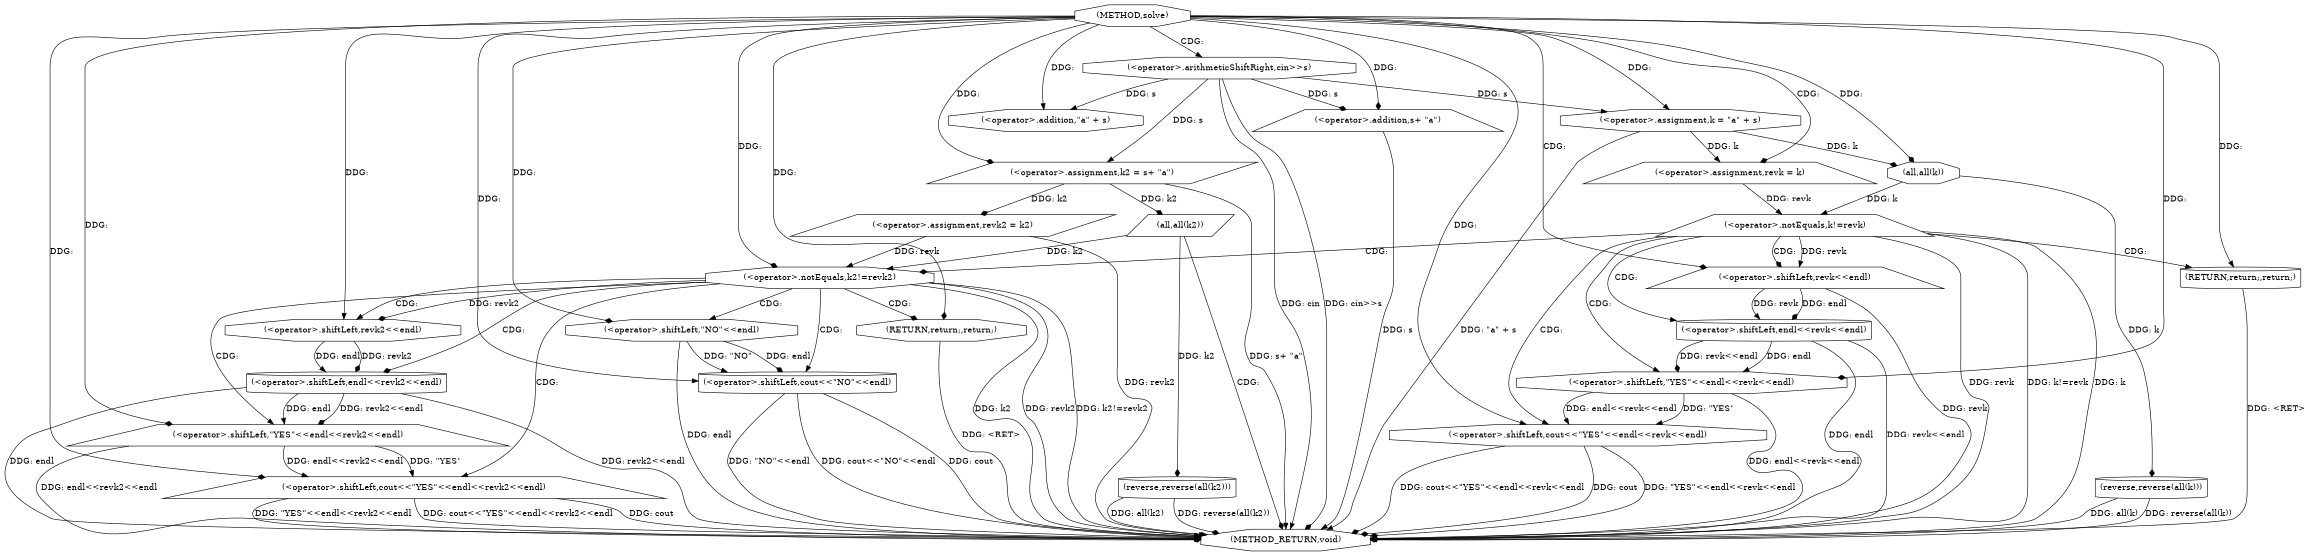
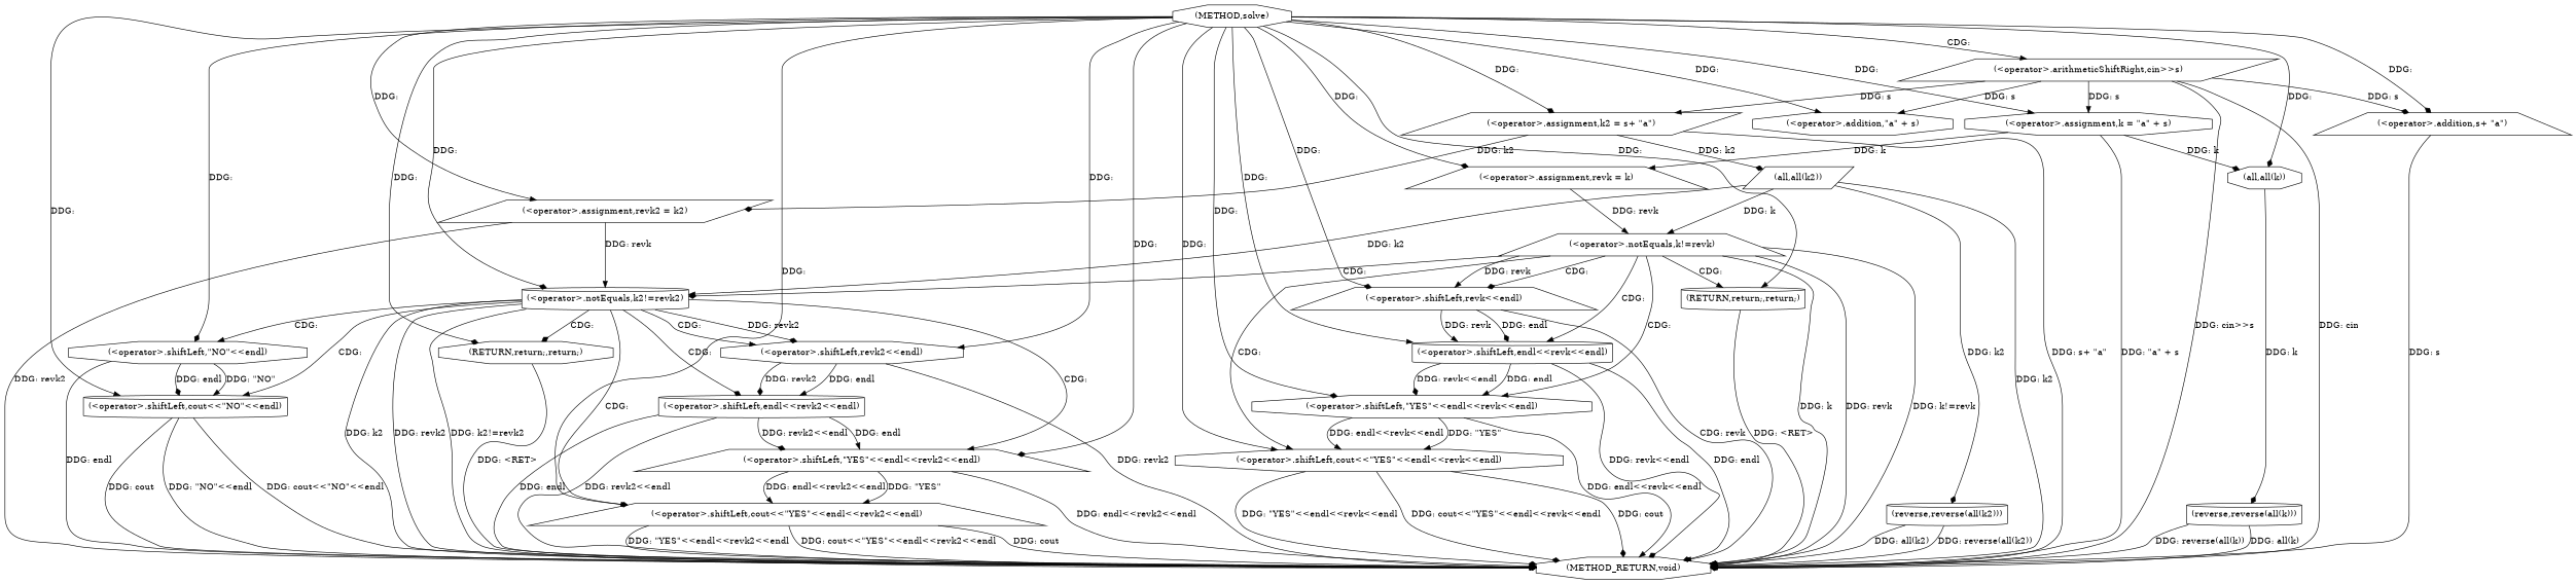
  digraph {
    fontname="DejaVu Serif"
    node [fontname="DejaVu Serif" shape=octagon]
    edge [arrowhead=normal fontname="DejaVu Serif"]
    n1 [label="(METHOD,solve)"]
-   n2 [label="(<operator>.arithmeticShiftRight,cin>>s)"]
+   n2 [label="(<operator>.arithmeticShiftRight,cin>>s)" shape=parallelogram]
    n3 [label="(<operator>.assignment,k = \"a\" + s)"]
    n4 [label="(<operator>.assignment,k2 = s+ \"a\")" shape=parallelogram]
    n5 [label="(<operator>.assignment,revk = k)" shape=trapezium]
    n6 [label="(<operator>.assignment,revk2 = k2)" shape=parallelogram]
    n7 [label="(<operator>.shiftLeft,cout<<\"NO\"<<endl)" shape=cylinder]
-   n8 [label="(<operator>.notEquals,k2!=revk2)"]
+   n8 [label="(<operator>.notEquals,k2!=revk2)" shape=cylinder]
    n9 [label="(<operator>.addition,\"a\" + s)"]
    n10 [label="(<operator>.addition,s+ \"a\")" shape=trapezium]
    n11 [label="(all,all(k))"]
    n12 [label="(<operator>.shiftLeft,cout<<\"YES\"<<endl<<revk<<endl)"]
    n13 [label="(RETURN,return;,return;)" shape=cylinder]
    n14 [label="(<operator>.shiftLeft,cout<<\"YES\"<<endl<<revk2<<endl)" shape=trapezium]
    n15 [label="(RETURN,return;,return;)"]
    n16 [label="(<operator>.shiftLeft,\"NO\"<<endl)"]
    n17 [label="(<operator>.shiftLeft,\"YES\"<<endl<<revk<<endl)"]
    n18 [label="(<operator>.shiftLeft,\"YES\"<<endl<<revk2<<endl)" shape=trapezium]
    n19 [label="(<operator>.shiftLeft,endl<<revk<<endl)" shape=cylinder]
    n20 [label="(<operator>.shiftLeft,revk<<endl)" shape=trapezium]
    n21 [label="(<operator>.shiftLeft,revk2<<endl)"]
    n22 [label="(METHOD_RETURN,void)"]
    n23 [label="(all,all(k2))" shape=parallelogram]
    n24 [label="(<operator>.notEquals,k!=revk)" shape=trapezium]
    n25 [label="(<operator>.shiftLeft,endl<<revk2<<endl)" shape=cylinder]
    n26 [label="(reverse,reverse(all(k)))" shape=cylinder]
    n27 [label="(reverse,reverse(all(k2)))" shape=cylinder]
    n1 -> n2 [label="CDG: "]
    n1 -> n3 [label="DDG: "]
    n1 -> n4 [arrowhead=diamond label="DDG: "]
-   n1 -> n5 [arrowhead=diamond label="CDG: "]
+   n1 -> n5 [arrowhead=diamond label="DDG: "]
+   n1 -> n6 [label="DDG: "]
    n1 -> n7 [label="DDG: "]
    n1 -> n8 [arrowhead=diamond label="DDG: "]
    n1 -> n9 [label="DDG: "]
    n1 -> n10 [arrowhead=diamond label="DDG: "]
    n1 -> n11 [arrowhead=diamond label="DDG: "]
    n1 -> n12 [label="DDG: "]
    n1 -> n13 [label="DDG: "]
    n1 -> n14 [arrowhead=diamond label="DDG: "]
    n1 -> n15 [arrowhead=diamond label="DDG: "]
    n1 -> n16 [arrowhead=diamond label="DDG: "]
    n1 -> n17 [arrowhead=diamond label="DDG: "]
    n1 -> n18 [arrowhead=diamond label="DDG: "]
-   n1 -> n20 [arrowhead=diamond label="CDG: "]
+   n1 -> n19 [label="DDG: "]
+   n1 -> n20 [arrowhead=diamond label="DDG: "]
    n1 -> n21 [label="DDG: "]
    n2 -> n3 [label="DDG: s"]
    n2 -> n4 [label="DDG: s"]
    n2 -> n9 [label="DDG: s"]
    n2 -> n10 [arrowhead=diamond label="DDG: s"]
    n2 -> n22 [arrowhead=diamond label="DDG: cin>>s"]
    n2 -> n22 [label="DDG: cin"]
    n3 -> n5 [label="DDG: k"]
    n3 -> n11 [arrowhead=diamond label="DDG: k"]
    n3 -> n22 [label="DDG: \"a\" + s"]
    n4 -> n6 [arrowhead=diamond label="DDG: k2"]
    n4 -> n22 [label="DDG: s+ \"a\""]
    n4 -> n23 [arrowhead=diamond label="DDG: k2"]
    n5 -> n24 [label="DDG: revk"]
    n6 -> n8 [label="DDG: revk"]
    n6 -> n22 [label="DDG: revk2"]
    n7 -> n22 [arrowhead=diamond label="DDG: cout"]
    n7 -> n22 [label="DDG: \"NO\"<<endl"]
    n7 -> n22 [arrowhead=diamond label="DDG: cout<<\"NO\"<<endl"]
    n8 -> n7 [label="CDG: "]
    n8 -> n14 [label="CDG: "]
    n8 -> n15 [arrowhead=diamond label="CDG: "]
    n8 -> n16 [label="CDG: "]
    n8 -> n18 [label="CDG: "]
    n8 -> n21 [arrowhead=diamond label="DDG: revk2"]
    n8 -> n21 [label="CDG: "]
    n8 -> n22 [label="DDG: k2"]
    n8 -> n22 [label="DDG: revk2"]
    n8 -> n22 [label="DDG: k2!=revk2"]
    n8 -> n25 [arrowhead=diamond label="CDG: "]
    n10 -> n22 [label="DDG: s"]
-   n11 -> n24 [label="DDG: k"]
+   n23 -> n24 [label="DDG: k"]
    n11 -> n26 [arrowhead=diamond label="DDG: k"]
    n12 -> n22 [arrowhead=diamond label="DDG: cout"]
    n12 -> n22 [arrowhead=diamond label="DDG: \"YES\"<<endl<<revk<<endl"]
    n12 -> n22 [arrowhead=diamond label="DDG: cout<<\"YES\"<<endl<<revk<<endl"]
    n13 -> n22 [label="DDG: <RET>"]
    n14 -> n22 [arrowhead=diamond label="DDG: cout"]
    n14 -> n22 [label="DDG: \"YES\"<<endl<<revk2<<endl"]
    n14 -> n22 [arrowhead=diamond label="DDG: cout<<\"YES\"<<endl<<revk2<<endl"]
    n15 -> n22 [label="DDG: <RET>"]
    n16 -> n7 [label="DDG: \"NO\""]
    n16 -> n7 [arrowhead=diamond label="DDG: endl"]
    n16 -> n22 [label="DDG: endl"]
    n17 -> n12 [label="DDG: \"YES\""]
    n17 -> n12 [label="DDG: endl<<revk<<endl"]
    n17 -> n22 [label="DDG: endl<<revk<<endl"]
    n18 -> n14 [label="DDG: endl<<revk2<<endl"]
    n18 -> n14 [label="DDG: \"YES\""]
    n18 -> n22 [arrowhead=diamond label="DDG: endl<<revk2<<endl"]
    n19 -> n17 [label="DDG: endl"]
    n19 -> n17 [arrowhead=diamond label="DDG: revk<<endl"]
    n19 -> n22 [arrowhead=diamond label="DDG: endl"]
    n19 -> n22 [arrowhead=diamond label="DDG: revk<<endl"]
    n20 -> n19 [arrowhead=diamond label="DDG: endl"]
    n20 -> n19 [label="DDG: revk"]
-   n20 -> n22 [label="DDG: revk"]
+   n20 -> n22 [label="CDG: revk"]
+   n21 -> n22 [label="DDG: revk2"]
    n21 -> n25 [label="DDG: endl"]
    n21 -> n25 [arrowhead=diamond label="DDG: revk2"]
    n23 -> n8 [label="DDG: k2"]
-   n23 -> n22 [arrowhead=diamond label="CDG: "]
+   n23 -> n22 [arrowhead=diamond label="DDG: k2"]
    n23 -> n27 [arrowhead=diamond label="DDG: k2"]
    n24 -> n8 [arrowhead=diamond label="CDG: "]
    n24 -> n12 [label="CDG: "]
    n24 -> n13 [label="CDG: "]
    n24 -> n17 [label="CDG: "]
    n24 -> n19 [label="CDG: "]
    n24 -> n20 [label="DDG: revk"]
    n24 -> n20 [arrowhead=diamond label="CDG: "]
    n24 -> n22 [label="DDG: k"]
    n24 -> n22 [label="DDG: revk"]
    n24 -> n22 [label="DDG: k!=revk"]
    n25 -> n18 [arrowhead=diamond label="DDG: revk2<<endl"]
    n25 -> n18 [label="DDG: endl"]
    n25 -> n22 [arrowhead=diamond label="DDG: endl"]
    n25 -> n22 [label="DDG: revk2<<endl"]
    n26 -> n22 [arrowhead=diamond label="DDG: all(k)"]
    n26 -> n22 [label="DDG: reverse(all(k))"]
    n27 -> n22 [label="DDG: all(k2)"]
    n27 -> n22 [arrowhead=diamond label="DDG: reverse(all(k2))"]
  }
